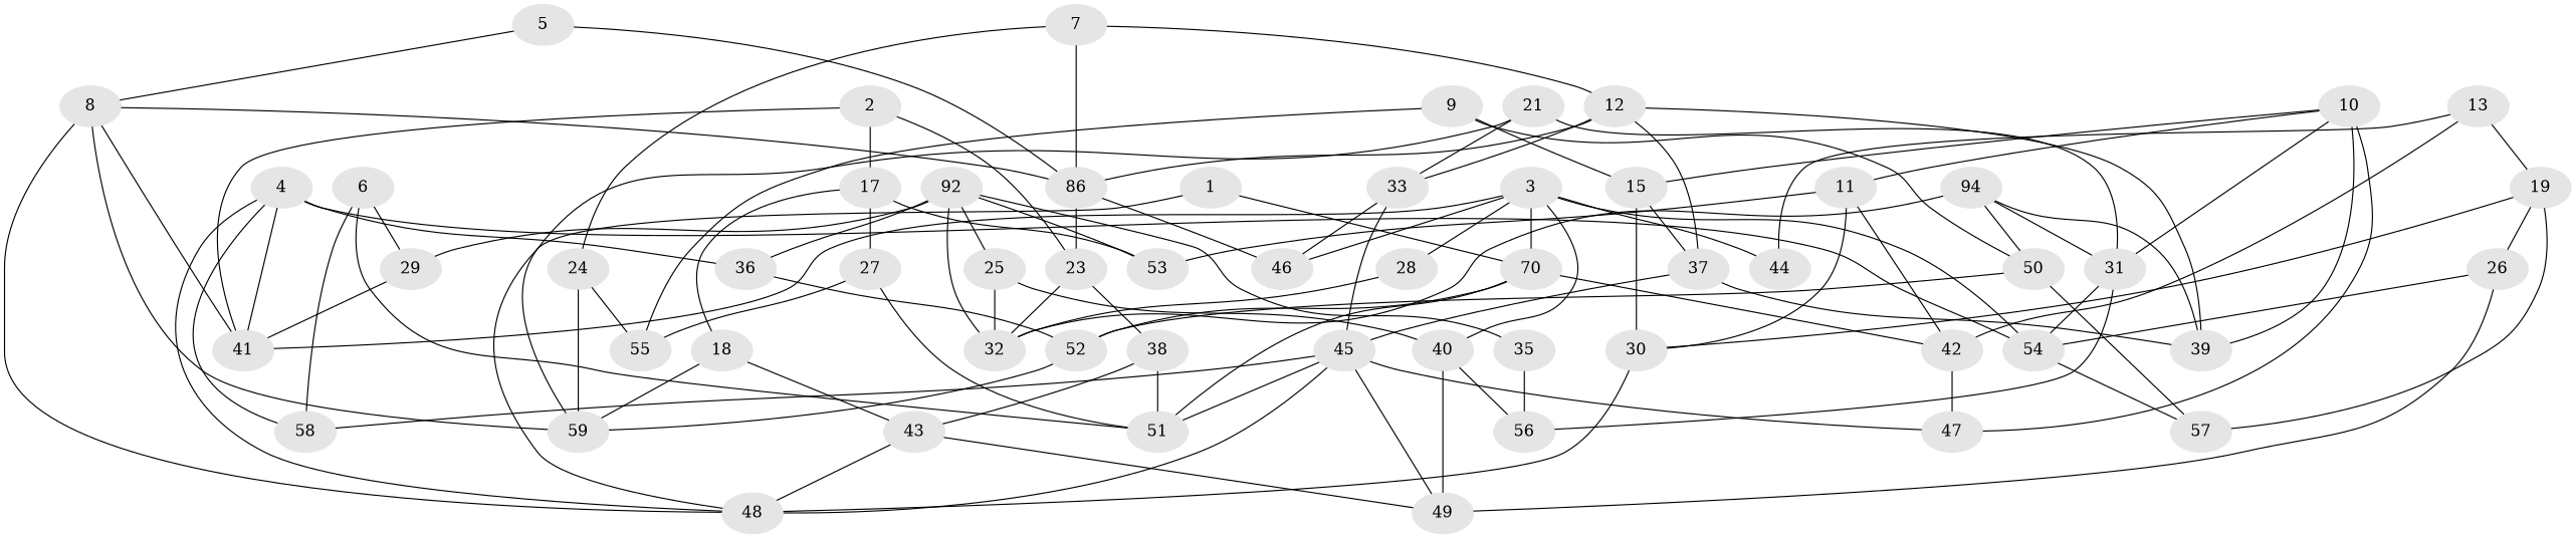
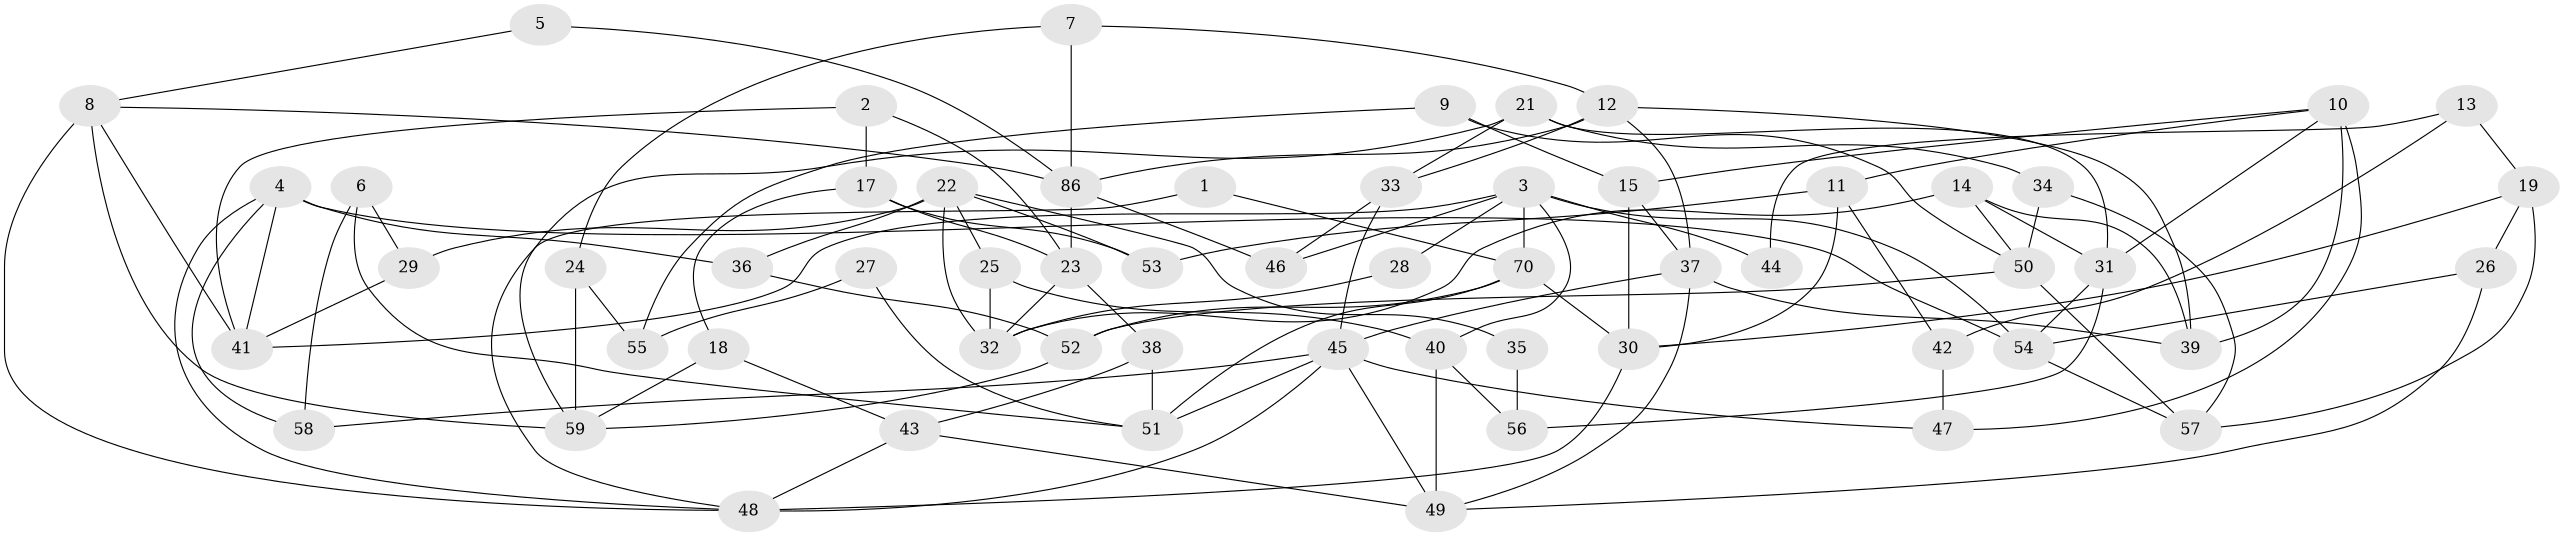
  graph {
    node [color=gray90 style=filled]
    n1 [label=70]
    1
    48
    51
    42
    52
    2
    17
    23
    41
    53
    18
    27
    32
    38
    3
    28
    40
    44
    46
    54
    49
    56
    57
    4
    36
    58
    5
    8
    n30 [label=86]
    59
    6
    29
    7
    12
    24
    39
    33
    37
    55
    9
    15
    50
    30
    10
    11
    31
    47
    45
    13
    19
    26
-   14 [label=94]
+   14
    43
    35
    21
-   22 [label=92]
+   34
+   22
    25
    n1 -- 51
-   n1 -- 42
+   n1 -- 30
    n1 -- 52
    1 -- n1
    1 -- 48
    42 -- 47
    52 -- 59
    2 -- 17
    2 -- 23
    2 -- 41
    17 -- 53
    17 -- 18
-   17 -- 27
+   17 -- 23
    23 -- 32
    23 -- 38
    18 -- 59
    18 -- 43
    27 -- 51
    27 -- 55
    38 -- 51
    38 -- 43
    3 -- n1
    3 -- 41
    3 -- 28
    3 -- 40
    3 -- 44
    3 -- 46
    3 -- 54
    28 -- 32
    40 -- 49
    40 -- 56
    54 -- 57
    4 -- 48
    4 -- 41
    4 -- 54
    4 -- 36
    4 -- 58
    36 -- 52
    5 -- 8
    5 -- n30
    8 -- 48
    8 -- 41
    8 -- n30
    8 -- 59
    n30 -- 23
    n30 -- 46
    6 -- 51
    6 -- 58
    6 -- 29
    29 -- 41
    7 -- n30
    7 -- 12
    7 -- 24
    12 -- n30
    12 -- 39
    12 -- 33
    12 -- 37
    24 -- 59
    24 -- 55
    33 -- 46
    33 -- 45
+   37 -- 49
    37 -- 39
    37 -- 45
    9 -- 55
    9 -- 15
    9 -- 50
    15 -- 37
    15 -- 30
    50 -- 52
    50 -- 57
    30 -- 48
    10 -- 39
    10 -- 15
    10 -- 11
    10 -- 31
    10 -- 47
    11 -- 42
    11 -- 53
    11 -- 30
    31 -- 54
    31 -- 56
    45 -- 48
    45 -- 51
    45 -- 49
    45 -- 58
    45 -- 47
    13 -- 42
    13 -- 44
    13 -- 19
    19 -- 57
    19 -- 30
    19 -- 26
    26 -- 54
    26 -- 49
    14 -- 32
    14 -- 39
    14 -- 50
    14 -- 31
    43 -- 48
    43 -- 49
    35 -- 56
    21 -- 59
    21 -- 33
    21 -- 31
+   21 -- 34
+   34 -- 57
+   34 -- 50
    22 -- 53
    22 -- 32
    22 -- 36
    22 -- 29
    22 -- 35
    22 -- 25
    25 -- 32
    25 -- 40
  }
